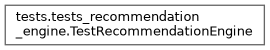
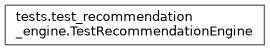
  digraph {
    rankdir=LR
-   n1 [color=grey40 fillcolor=white fontname=Helvetica fontsize=10 height=0.2 label="tests.tests_recommendation\l_engine.TestRecommendationEngine" shape=box style=filled width=0.4]
+   n1 [color=grey40 fillcolor=white fontname=Helvetica fontsize=10 height=0.2 label="tests.test_recommendation\l_engine.TestRecommendationEngine" shape=box style=filled width=0.4]
  }
